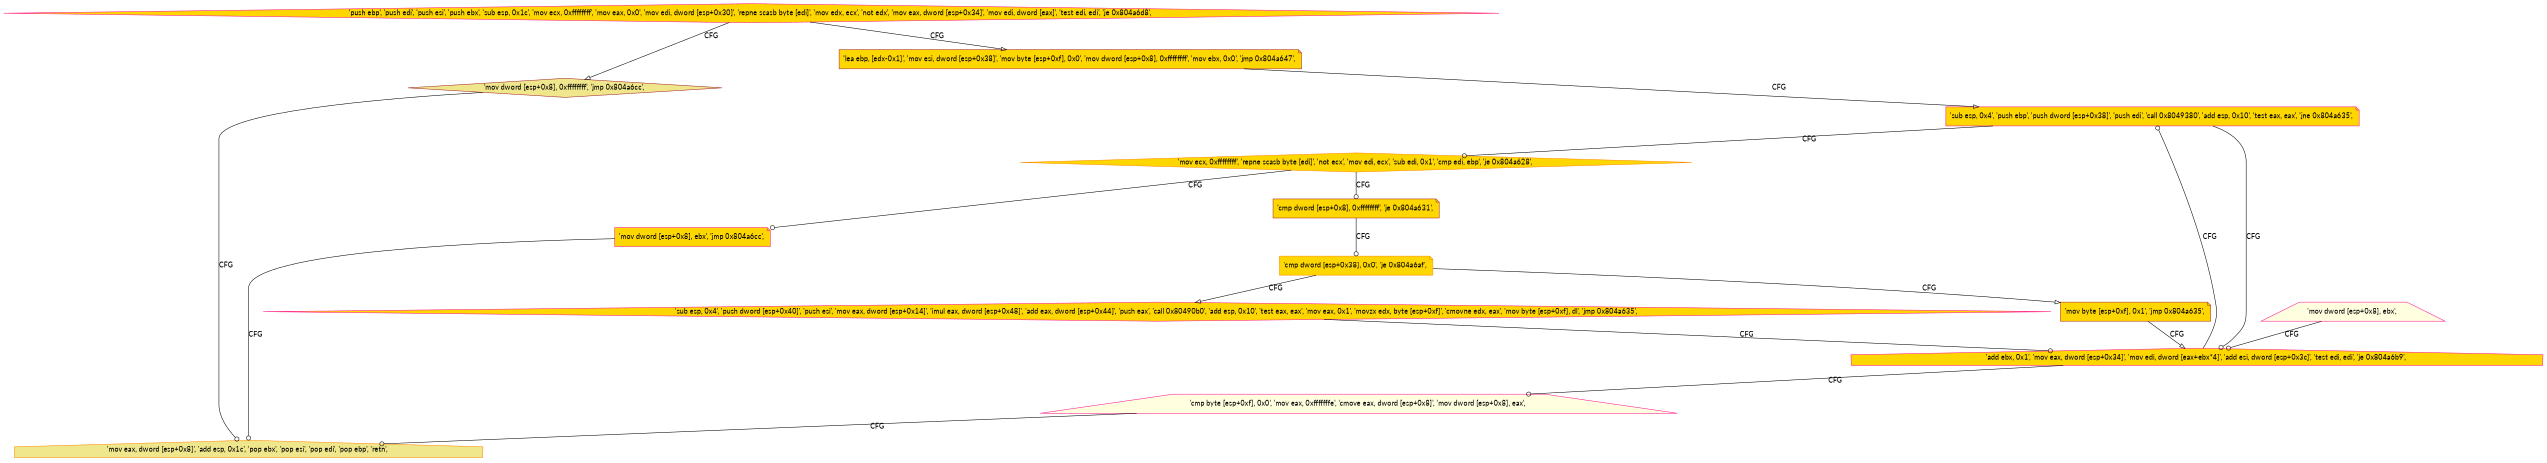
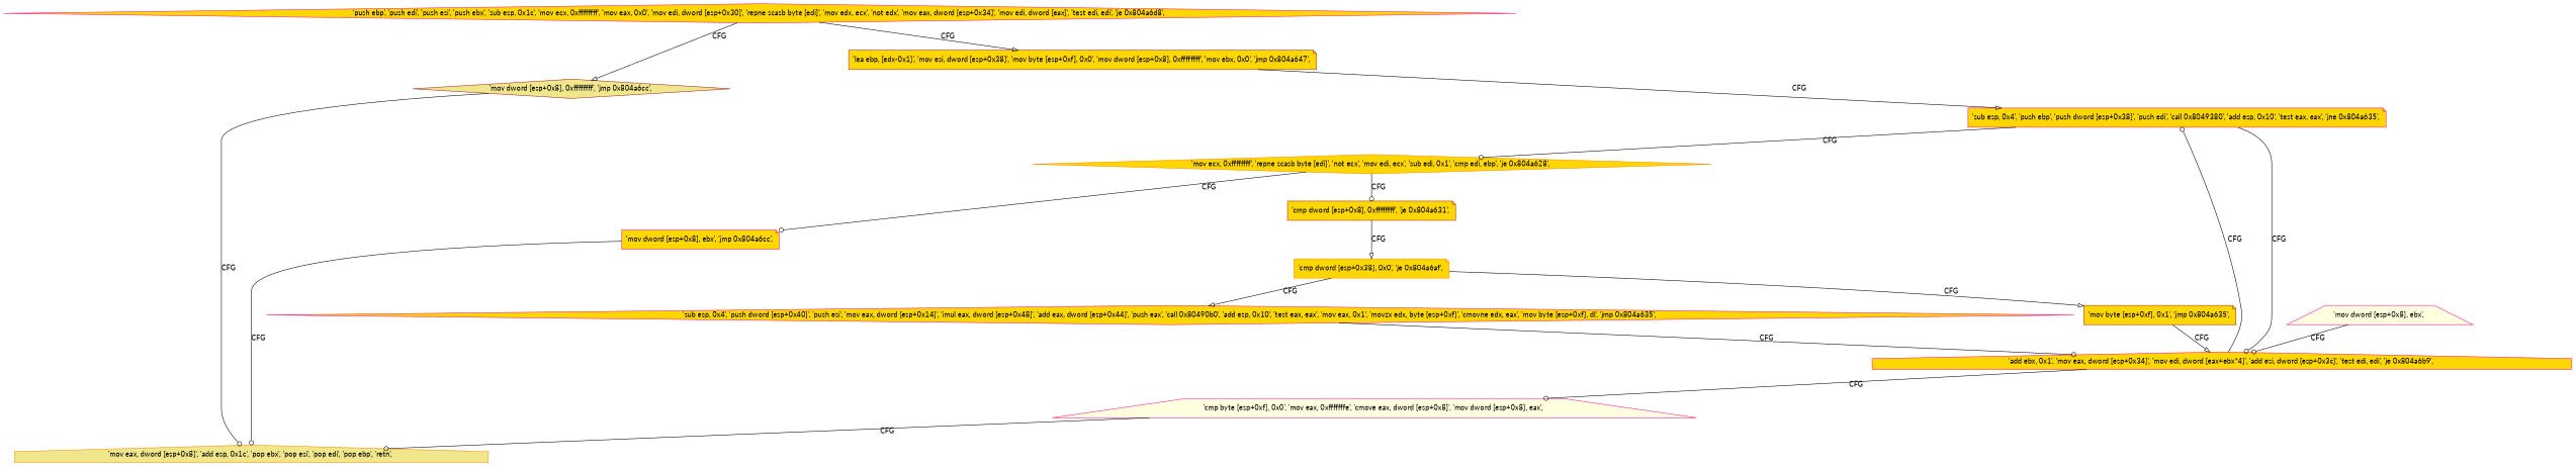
  digraph {
    fontname=Lato
    node [color=deeppink fillcolor=gold fontname=Lato shape=note style=filled]
    edge [arrowhead=odot fontname=Lato]
    n1 [label="'push ebp', 'push edi', 'push esi', 'push ebx', 'sub esp, 0x1c', 'mov ecx, 0xffffffff', 'mov eax, 0x0', 'mov edi, dword [esp+0x30]', 'repne scasb byte [edi]', 'mov edx, ecx', 'not edx', 'mov eax, dword [esp+0x34]', 'mov edi, dword [eax]', 'test edi, edi', 'je 0x804a6d8', " shape=diamond]
    n2 [color=brown fillcolor=khaki label="'mov dword [esp+0x8], 0xffffffff', 'jmp 0x804a6cc', " shape=diamond]
    n3 [color=brown label="'lea ebp, [edx-0x1]', 'mov esi, dword [esp+0x38]', 'mov byte [esp+0xf], 0x0', 'mov dword [esp+0x8], 0xffffffff', 'mov ebx, 0x0', 'jmp 0x804a647', "]
    n4 [color=darkorange fillcolor=khaki label="'mov eax, dword [esp+0x8]', 'add esp, 0x1c', 'pop ebx', 'pop esi', 'pop edi', 'pop ebp', 'retn', " shape=house]
    n5 [label="'sub esp, 0x4', 'push ebp', 'push dword [esp+0x38]', 'push edi', 'call 0x8049380', 'add esp, 0x10', 'test eax, eax', 'jne 0x804a635', "]
    n6 [label="'add ebx, 0x1', 'mov eax, dword [esp+0x34]', 'mov edi, dword [eax+ebx*4]', 'add esi, dword [esp+0x3c]', 'test edi, edi', 'je 0x804a6b9', " shape=house]
    n7 [color=darkorange label="'mov ecx, 0xffffffff', 'repne scasb byte [edi]', 'not ecx', 'mov edi, ecx', 'sub edi, 0x1', 'cmp edi, ebp', 'je 0x804a628', " shape=diamond]
    n8 [fillcolor=lightyellow label="'cmp byte [esp+0xf], 0x0', 'mov eax, 0xfffffffe', 'cmove eax, dword [esp+0x8]', 'mov dword [esp+0x8], eax', " shape=trapezium]
    n9 [label="'mov dword [esp+0x8], ebx', 'jmp 0x804a6cc', "]
    n10 [color=brown label="'cmp dword [esp+0x8], 0xffffffff', 'je 0x804a631', "]
    n11 [color=darkorange label="'cmp dword [esp+0x38], 0x0', 'je 0x804a6af', "]
    n12 [fillcolor=lightyellow label="'mov dword [esp+0x8], ebx', " shape=trapezium]
    n13 [color=brown label="'mov byte [esp+0xf], 0x1', 'jmp 0x804a635', "]
    n14 [label="'sub esp, 0x4', 'push dword [esp+0x40]', 'push esi', 'mov eax, dword [esp+0x14]', 'imul eax, dword [esp+0x48]', 'add eax, dword [esp+0x44]', 'push eax', 'call 0x80490b0', 'add esp, 0x10', 'test eax, eax', 'mov eax, 0x1', 'movzx edx, byte [esp+0xf]', 'cmovne edx, eax', 'mov byte [esp+0xf], dl', 'jmp 0x804a635', " shape=diamond]
    n1 -> n2 [arrowhead=onormal label=CFG]
    n1 -> n3 [arrowhead=onormal label=CFG]
    n2 -> n4 [label=CFG]
    n3 -> n5 [arrowhead=onormal label=CFG]
    n5 -> n6 [label=CFG]
    n5 -> n7 [label=CFG]
    n6 -> n5 [label=CFG]
    n6 -> n8 [label=CFG]
    n7 -> n9 [label=CFG]
    n7 -> n10 [label=CFG]
    n8 -> n4 [label=CFG]
    n9 -> n4 [label=CFG]
-   n10 -> n11 [label=CFG]
+   n10 -> n11 [arrowhead=onormal label=CFG]
    n11 -> n13 [arrowhead=onormal label=CFG]
    n11 -> n14 [arrowhead=onormal label=CFG]
    n12 -> n6 [label=CFG]
    n13 -> n6 [arrowhead=onormal label=CFG]
    n14 -> n6 [label=CFG]
  }
